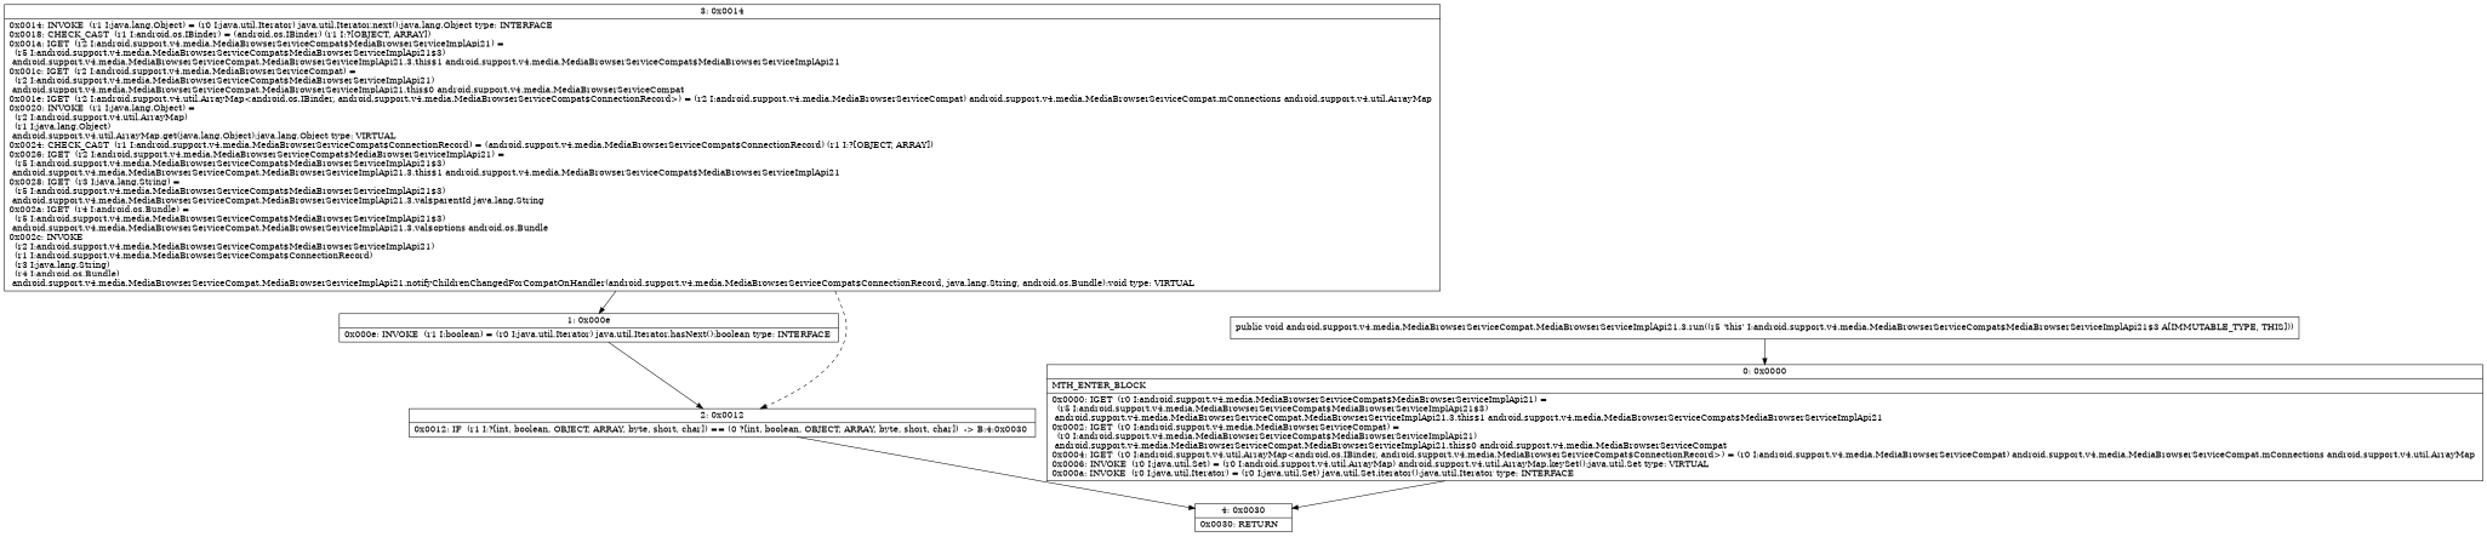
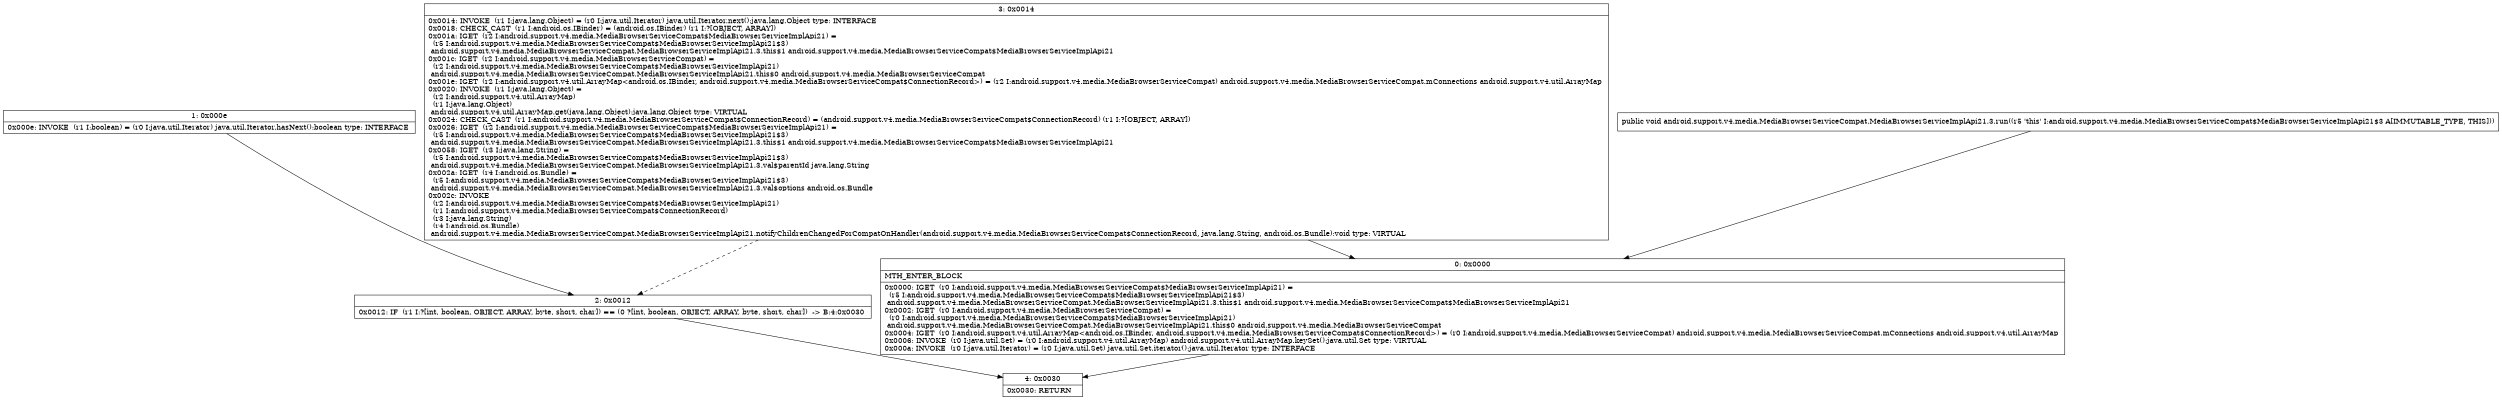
  digraph {
    node [shape=record]
    n1 [label="{0\:\ 0x0000|MTH_ENTER_BLOCK\l|0x0000: IGET  (r0 I:android.support.v4.media.MediaBrowserServiceCompat$MediaBrowserServiceImplApi21) = \l  (r5 I:android.support.v4.media.MediaBrowserServiceCompat$MediaBrowserServiceImplApi21$3)\l android.support.v4.media.MediaBrowserServiceCompat.MediaBrowserServiceImplApi21.3.this$1 android.support.v4.media.MediaBrowserServiceCompat$MediaBrowserServiceImplApi21 \l0x0002: IGET  (r0 I:android.support.v4.media.MediaBrowserServiceCompat) = \l  (r0 I:android.support.v4.media.MediaBrowserServiceCompat$MediaBrowserServiceImplApi21)\l android.support.v4.media.MediaBrowserServiceCompat.MediaBrowserServiceImplApi21.this$0 android.support.v4.media.MediaBrowserServiceCompat \l0x0004: IGET  (r0 I:android.support.v4.util.ArrayMap\<android.os.IBinder, android.support.v4.media.MediaBrowserServiceCompat$ConnectionRecord\>) = (r0 I:android.support.v4.media.MediaBrowserServiceCompat) android.support.v4.media.MediaBrowserServiceCompat.mConnections android.support.v4.util.ArrayMap \l0x0006: INVOKE  (r0 I:java.util.Set) = (r0 I:android.support.v4.util.ArrayMap) android.support.v4.util.ArrayMap.keySet():java.util.Set type: VIRTUAL \l0x000a: INVOKE  (r0 I:java.util.Iterator) = (r0 I:java.util.Set) java.util.Set.iterator():java.util.Iterator type: INTERFACE \l}"]
    n2 [label="{4\:\ 0x0030|0x0030: RETURN   \l}"]
    n3 [label="{1\:\ 0x000e|0x000e: INVOKE  (r1 I:boolean) = (r0 I:java.util.Iterator) java.util.Iterator.hasNext():boolean type: INTERFACE \l}"]
    n4 [label="{2\:\ 0x0012|0x0012: IF  (r1 I:?[int, boolean, OBJECT, ARRAY, byte, short, char]) == (0 ?[int, boolean, OBJECT, ARRAY, byte, short, char])  \-\> B:4:0x0030 \l}"]
-   n5 [label="{3\:\ 0x0014|0x0014: INVOKE  (r1 I:java.lang.Object) = (r0 I:java.util.Iterator) java.util.Iterator.next():java.lang.Object type: INTERFACE \l0x0018: CHECK_CAST  (r1 I:android.os.IBinder) = (android.os.IBinder) (r1 I:?[OBJECT, ARRAY]) \l0x001a: IGET  (r2 I:android.support.v4.media.MediaBrowserServiceCompat$MediaBrowserServiceImplApi21) = \l  (r5 I:android.support.v4.media.MediaBrowserServiceCompat$MediaBrowserServiceImplApi21$3)\l android.support.v4.media.MediaBrowserServiceCompat.MediaBrowserServiceImplApi21.3.this$1 android.support.v4.media.MediaBrowserServiceCompat$MediaBrowserServiceImplApi21 \l0x001c: IGET  (r2 I:android.support.v4.media.MediaBrowserServiceCompat) = \l  (r2 I:android.support.v4.media.MediaBrowserServiceCompat$MediaBrowserServiceImplApi21)\l android.support.v4.media.MediaBrowserServiceCompat.MediaBrowserServiceImplApi21.this$0 android.support.v4.media.MediaBrowserServiceCompat \l0x001e: IGET  (r2 I:android.support.v4.util.ArrayMap\<android.os.IBinder, android.support.v4.media.MediaBrowserServiceCompat$ConnectionRecord\>) = (r2 I:android.support.v4.media.MediaBrowserServiceCompat) android.support.v4.media.MediaBrowserServiceCompat.mConnections android.support.v4.util.ArrayMap \l0x0020: INVOKE  (r1 I:java.lang.Object) = \l  (r2 I:android.support.v4.util.ArrayMap)\l  (r1 I:java.lang.Object)\l android.support.v4.util.ArrayMap.get(java.lang.Object):java.lang.Object type: VIRTUAL \l0x0024: CHECK_CAST  (r1 I:android.support.v4.media.MediaBrowserServiceCompat$ConnectionRecord) = (android.support.v4.media.MediaBrowserServiceCompat$ConnectionRecord) (r1 I:?[OBJECT, ARRAY]) \l0x0026: IGET  (r2 I:android.support.v4.media.MediaBrowserServiceCompat$MediaBrowserServiceImplApi21) = \l  (r5 I:android.support.v4.media.MediaBrowserServiceCompat$MediaBrowserServiceImplApi21$3)\l android.support.v4.media.MediaBrowserServiceCompat.MediaBrowserServiceImplApi21.3.this$1 android.support.v4.media.MediaBrowserServiceCompat$MediaBrowserServiceImplApi21 \l0x0028: IGET  (r3 I:java.lang.String) = \l  (r5 I:android.support.v4.media.MediaBrowserServiceCompat$MediaBrowserServiceImplApi21$3)\l android.support.v4.media.MediaBrowserServiceCompat.MediaBrowserServiceImplApi21.3.val$parentId java.lang.String \l0x002a: IGET  (r4 I:android.os.Bundle) = \l  (r5 I:android.support.v4.media.MediaBrowserServiceCompat$MediaBrowserServiceImplApi21$3)\l android.support.v4.media.MediaBrowserServiceCompat.MediaBrowserServiceImplApi21.3.val$options android.os.Bundle \l0x002c: INVOKE  \l  (r2 I:android.support.v4.media.MediaBrowserServiceCompat$MediaBrowserServiceImplApi21)\l  (r1 I:android.support.v4.media.MediaBrowserServiceCompat$ConnectionRecord)\l  (r3 I:java.lang.String)\l  (r4 I:android.os.Bundle)\l android.support.v4.media.MediaBrowserServiceCompat.MediaBrowserServiceImplApi21.notifyChildrenChangedForCompatOnHandler(android.support.v4.media.MediaBrowserServiceCompat$ConnectionRecord, java.lang.String, android.os.Bundle):void type: VIRTUAL \l}"]
+   n5 [label="{3\:\ 0x0014|0x0014: INVOKE  (r1 I:java.lang.Object) = (r0 I:java.util.Iterator) java.util.Iterator.next():java.lang.Object type: INTERFACE \l0x0018: CHECK_CAST  (r1 I:android.os.IBinder) = (android.os.IBinder) (r1 I:?[OBJECT, ARRAY]) \l0x001a: IGET  (r2 I:android.support.v4.media.MediaBrowserServiceCompat$MediaBrowserServiceImplApi21) = \l  (r5 I:android.support.v4.media.MediaBrowserServiceCompat$MediaBrowserServiceImplApi21$3)\l android.support.v4.media.MediaBrowserServiceCompat.MediaBrowserServiceImplApi21.3.this$1 android.support.v4.media.MediaBrowserServiceCompat$MediaBrowserServiceImplApi21 \l0x001c: IGET  (r2 I:android.support.v4.media.MediaBrowserServiceCompat) = \l  (r2 I:android.support.v4.media.MediaBrowserServiceCompat$MediaBrowserServiceImplApi21)\l android.support.v4.media.MediaBrowserServiceCompat.MediaBrowserServiceImplApi21.this$0 android.support.v4.media.MediaBrowserServiceCompat \l0x001e: IGET  (r2 I:android.support.v4.util.ArrayMap\<android.os.IBinder, android.support.v4.media.MediaBrowserServiceCompat$ConnectionRecord\>) = (r2 I:android.support.v4.media.MediaBrowserServiceCompat) android.support.v4.media.MediaBrowserServiceCompat.mConnections android.support.v4.util.ArrayMap \l0x0020: INVOKE  (r1 I:java.lang.Object) = \l  (r2 I:android.support.v4.util.ArrayMap)\l  (r1 I:java.lang.Object)\l android.support.v4.util.ArrayMap.get(java.lang.Object):java.lang.Object type: VIRTUAL \l0x0024: CHECK_CAST  (r1 I:android.support.v4.media.MediaBrowserServiceCompat$ConnectionRecord) = (android.support.v4.media.MediaBrowserServiceCompat$ConnectionRecord) (r1 I:?[OBJECT, ARRAY]) \l0x0026: IGET  (r2 I:android.support.v4.media.MediaBrowserServiceCompat$MediaBrowserServiceImplApi21) = \l  (r5 I:android.support.v4.media.MediaBrowserServiceCompat$MediaBrowserServiceImplApi21$3)\l android.support.v4.media.MediaBrowserServiceCompat.MediaBrowserServiceImplApi21.3.this$1 android.support.v4.media.MediaBrowserServiceCompat$MediaBrowserServiceImplApi21 \l0x0058: IGET  (r3 I:java.lang.String) = \l  (r5 I:android.support.v4.media.MediaBrowserServiceCompat$MediaBrowserServiceImplApi21$3)\l android.support.v4.media.MediaBrowserServiceCompat.MediaBrowserServiceImplApi21.3.val$parentId java.lang.String \l0x002a: IGET  (r4 I:android.os.Bundle) = \l  (r5 I:android.support.v4.media.MediaBrowserServiceCompat$MediaBrowserServiceImplApi21$3)\l android.support.v4.media.MediaBrowserServiceCompat.MediaBrowserServiceImplApi21.3.val$options android.os.Bundle \l0x002c: INVOKE  \l  (r2 I:android.support.v4.media.MediaBrowserServiceCompat$MediaBrowserServiceImplApi21)\l  (r1 I:android.support.v4.media.MediaBrowserServiceCompat$ConnectionRecord)\l  (r3 I:java.lang.String)\l  (r4 I:android.os.Bundle)\l android.support.v4.media.MediaBrowserServiceCompat.MediaBrowserServiceImplApi21.notifyChildrenChangedForCompatOnHandler(android.support.v4.media.MediaBrowserServiceCompat$ConnectionRecord, java.lang.String, android.os.Bundle):void type: VIRTUAL \l}"]
    n6 [label="{public void android.support.v4.media.MediaBrowserServiceCompat.MediaBrowserServiceImplApi21.3.run((r5 'this' I:android.support.v4.media.MediaBrowserServiceCompat$MediaBrowserServiceImplApi21$3 A[IMMUTABLE_TYPE, THIS])) }"]
    n1 -> n2
    n3 -> n4
    n4 -> n2
-   n5 -> n3
+   n5 -> n1
    n5 -> n4 [style=dashed]
    n6 -> n1
  }
